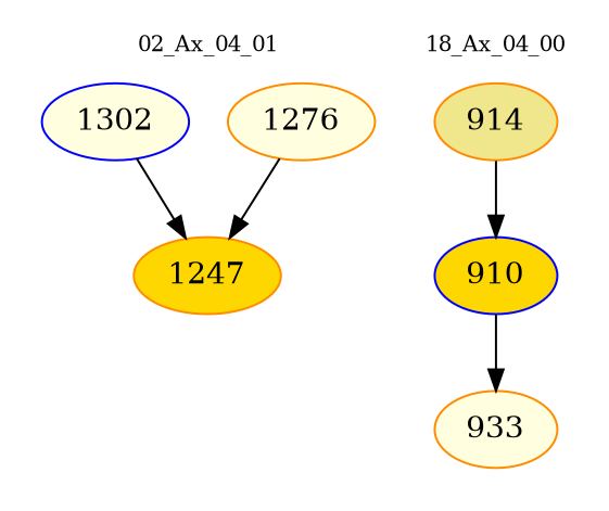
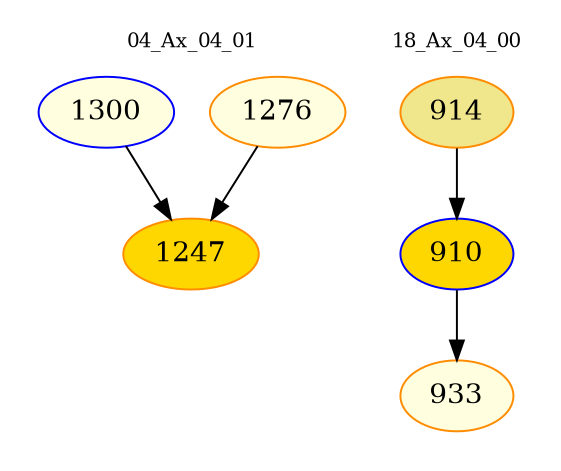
  digraph {
    node [color=darkorange fillcolor=lightyellow style=filled]
    edge [color=black]
    n1 [label=1276]
    n2 [fillcolor=gold label=1247]
-   n3 [color=blue label=1302]
+   n3 [color=blue label=1300]
    n4 [fillcolor=khaki label=914]
    n5 [color=blue fillcolor=gold label=910]
    n6 [label=933]
    subgraph cluster_1 {
      color=white
      fontsize=10
-     label="02_Ax_04_01"
+     label="04_Ax_04_01"
      n1
      n2
      n3
    }
    subgraph cluster_2 {
      color=white
      fontsize=10
      label="18_Ax_04_00"
      n4
      n5
      n6
    }
    n1 -> n2
    n3 -> n2
    n4 -> n5
    n5 -> n6
  }
